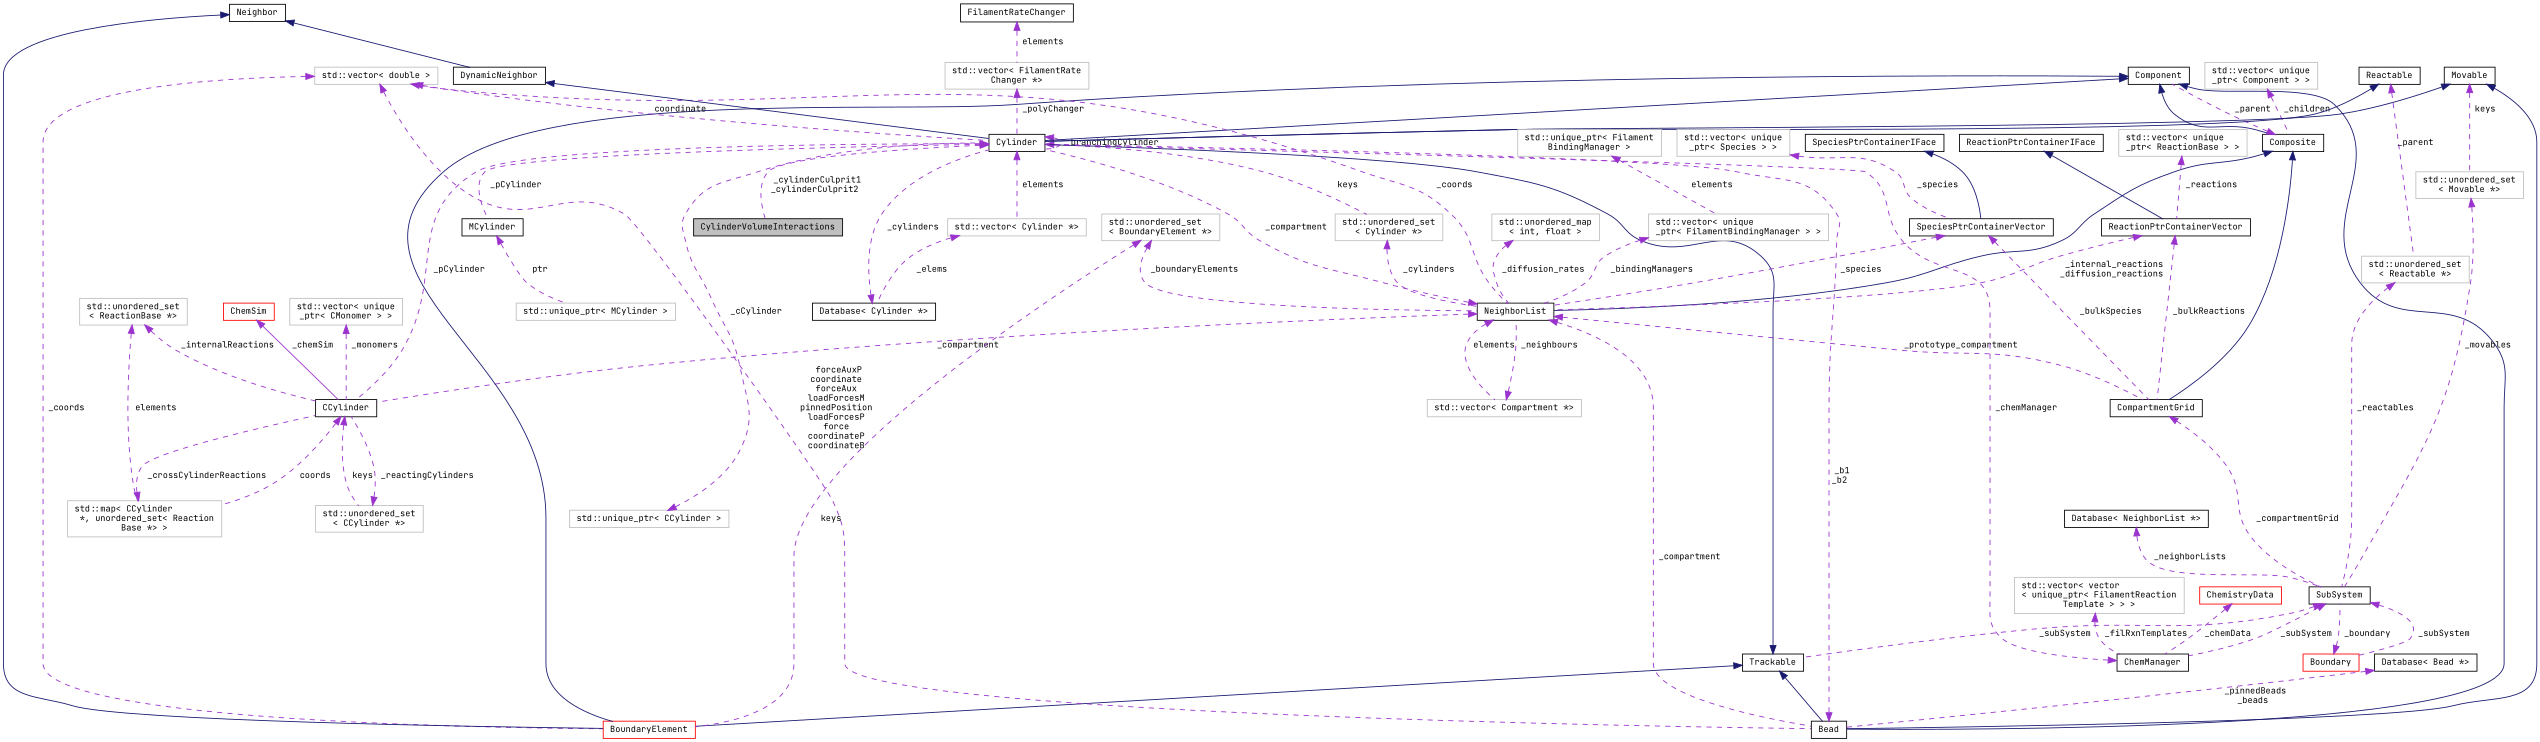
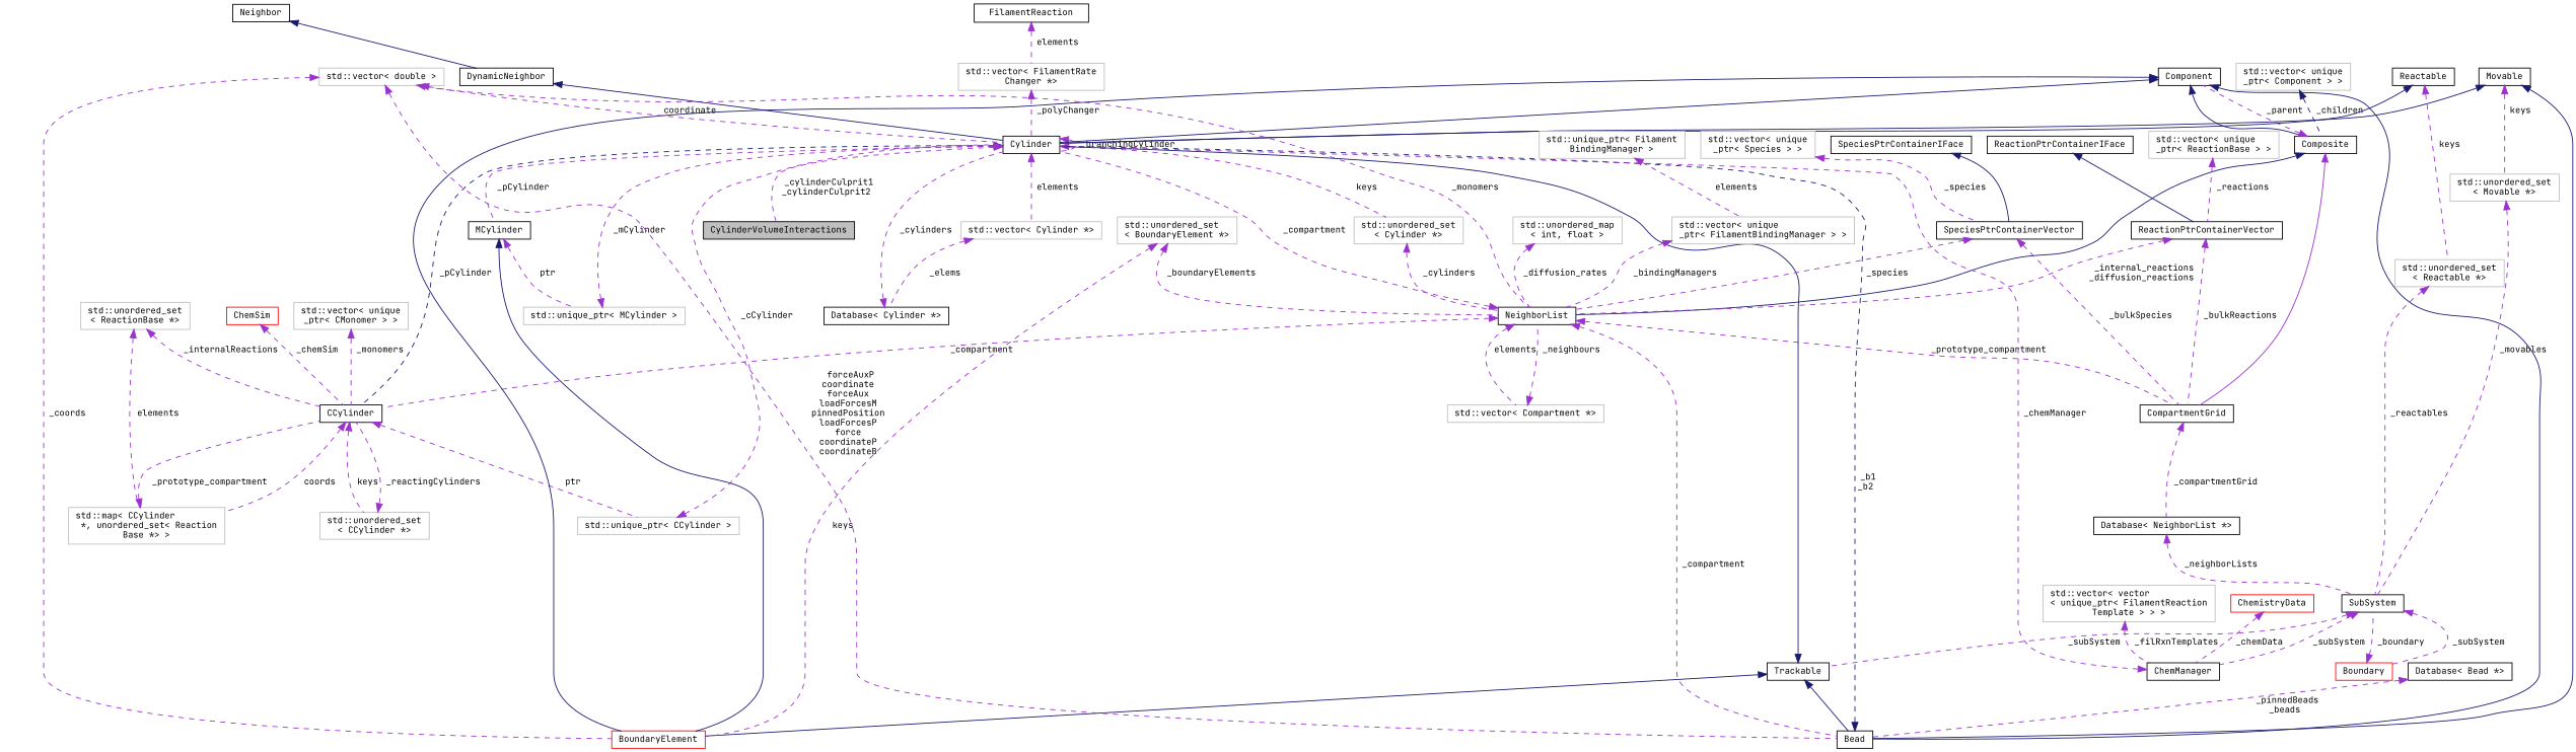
  digraph {
    fontname="JetBrains Mono"
    node [color=black fillcolor=white fontname="JetBrains Mono" fontsize=10 shape=record style=filled]
    edge [color=darkorchid3 dir=back fontname="JetBrains Mono" fontsize=10 labelfontname=Helvetica labelfontsize=10 style=dashed]
    n1 [fillcolor=grey75 fontcolor=black height=0.2 label=CylinderVolumeInteractions width=0.4]
    n2 [height=0.2 label=Cylinder width=0.4]
    n3 [color=grey75 height=0.2 label="std::unordered_set\l\< Cylinder *\>" width=0.4]
    n4 [height=0.2 label=CCylinder width=0.4]
    n5 [color=grey75 height=0.2 label="std::vector\< Cylinder *\>" width=0.4]
    n6 [height=0.2 label=MCylinder width=0.4]
    n7 [height=0.2 label=NeighborList width=0.4]
    n8 [color=grey75 height=0.2 label="std::unique_ptr\< CCylinder \>" width=0.4]
    n9 [color=grey75 height=0.2 label="std::map\< CCylinder\l *, unordered_set\< Reaction\lBase *\> \>" width=0.4]
    n10 [color=grey75 height=0.2 label="std::unordered_set\l\< CCylinder *\>" width=0.4]
    n11 [height=0.2 label="Database\< Cylinder *\>" width=0.4]
    n12 [color=grey75 height=0.2 label="std::unique_ptr\< MCylinder \>" width=0.4]
    n13 [height=0.2 label=Component width=0.4]
    n14 [height=0.2 label=Composite width=0.4]
    n15 [height=0.2 label=Bead width=0.4]
    n16 [color=red height=0.2 label=BoundaryElement width=0.4]
    n17 [height=0.2 label=CompartmentGrid width=0.4]
    n18 [height=0.2 label=SubSystem width=0.4]
    n19 [color=grey75 height=0.2 label="std::vector\< Compartment *\>" width=0.4]
    n20 [color=grey75 height=0.2 label="std::vector\< unique\l_ptr\< Component \> \>" width=0.4]
    n21 [height=0.2 label=Trackable width=0.4]
    n22 [color=red height=0.2 label=Boundary width=0.4]
    n23 [height=0.2 label=ChemManager width=0.4]
    n24 [color=grey75 height=0.2 label="std::unordered_set\l\< Movable *\>" width=0.4]
    n25 [height=0.2 label=Movable width=0.4]
    n26 [color=grey75 height=0.2 label="std::unordered_set\l\< Reactable *\>" width=0.4]
    n27 [height=0.2 label=Reactable width=0.4]
    n28 [height=0.2 label="Database\< Bead *\>" width=0.4]
    n29 [color=grey75 height=0.2 label="std::vector\< double \>" width=0.4]
    n30 [color=grey75 height=0.2 label="std::unordered_set\l\< BoundaryElement *\>" width=0.4]
    n31 [height=0.2 label=Neighbor width=0.4]
    n32 [height=0.2 label=DynamicNeighbor width=0.4]
    n33 [height=0.2 label=ReactionPtrContainerVector width=0.4]
    n34 [height=0.2 label=ReactionPtrContainerIFace width=0.4]
    n35 [color=grey75 height=0.2 label="std::vector\< unique\l_ptr\< ReactionBase \> \>" width=0.4]
    n36 [color=grey75 height=0.2 label="std::unordered_map\l\< int, float \>" width=0.4]
    n37 [color=grey75 height=0.2 label="std::vector\< unique\l_ptr\< FilamentBindingManager \> \>" width=0.4]
    n38 [color=grey75 height=0.2 label="std::unique_ptr\< Filament\lBindingManager \>" width=0.4]
    n39 [height=0.2 label=SpeciesPtrContainerVector width=0.4]
    n40 [height=0.2 label=SpeciesPtrContainerIFace width=0.4]
    n41 [color=grey75 height=0.2 label="std::vector\< unique\l_ptr\< Species \> \>" width=0.4]
    n42 [height=0.2 label="Database\< NeighborList *\>" width=0.4]
    n43 [color=grey75 height=0.2 label="std::vector\< FilamentRate\lChanger *\>" width=0.4]
-   n44 [height=0.2 label=FilamentRateChanger width=0.4]
+   n44 [height=0.2 label=FilamentReaction width=0.4]
    n45 [color=grey75 height=0.2 label="std::unordered_set\l\< ReactionBase *\>" width=0.4]
    n46 [color=grey75 height=0.2 label="std::vector\< unique\l_ptr\< CMonomer \> \>" width=0.4]
    n47 [color=red height=0.2 label=ChemSim width=0.4]
    n48 [color=grey75 height=0.2 label="std::vector\< vector\l\< unique_ptr\< FilamentReaction\lTemplate \> \> \>" width=0.4]
    n49 [color=red height=0.2 label=ChemistryData width=0.4]
    n2 -> n1 [label=" _cylinderCulprit1\n_cylinderCulprit2"]
    n2 -> n2 [label=" _branchingCylinder"]
    n2 -> n3 [label=" keys"]
-   n2 -> n4 [label=" _pCylinder"]
+   n2 -> n4 [color=midnightblue label=" _pCylinder"]
    n2 -> n5 [label=" elements"]
    n2 -> n6 [label=" _pCylinder"]
    n3 -> n7 [label=" _cylinders"]
+   n4 -> n8 [label=" ptr"]
    n4 -> n9 [label=" coords"]
    n4 -> n10 [label=" keys"]
    n5 -> n11 [label=" _elems"]
    n6 -> n12 [label=" ptr"]
    n7 -> n2 [label=" _compartment"]
    n7 -> n4 [label=" _compartment"]
    n7 -> n15 [label=" _compartment"]
    n7 -> n17 [label=" _prototype_compartment"]
    n7 -> n19 [label=" elements"]
    n8 -> n2 [label=" _cCylinder"]
-   n9 -> n4 [label=" _crossCylinderReactions"]
+   n9 -> n4 [label=" _prototype_compartment"]
    n10 -> n4 [label=" _reactingCylinders"]
    n11 -> n2 [label=" _cylinders"]
+   n12 -> n2 [label=" _mCylinder"]
    n13 -> n2 [color=midnightblue style=solid]
    n13 -> n14 [color=midnightblue style=solid]
    n13 -> n15 [color=midnightblue style=solid]
    n13 -> n16 [color=midnightblue style=solid]
    n14 -> n7 [color=midnightblue style=solid]
    n14 -> n13 [label=" _parent"]
-   n14 -> n17 [color=midnightblue style=solid]
-   n15 -> n2 [label=" _b1\n_b2"]
-   n17 -> n18 [label=" _compartmentGrid"]
+   n14 -> n17 [style=solid]
+   n15 -> n2 [color=midnightblue label=" _b1\n_b2"]
+   n17 -> n42 [label=" _compartmentGrid"]
    n18 -> n21 [label=" _subSystem"]
    n18 -> n22 [label=" _subSystem"]
    n18 -> n23 [label=" _subSystem"]
    n19 -> n7 [label=" _neighbours"]
-   n20 -> n14 [label=" _children"]
+   n20 -> n14 [color=midnightblue label=" _children"]
    n21 -> n2 [color=midnightblue style=solid]
    n21 -> n15 [color=midnightblue style=solid]
    n21 -> n16 [color=midnightblue style=solid]
    n22 -> n18 [label=" _boundary"]
    n23 -> n2 [label=" _chemManager"]
    n24 -> n18 [label=" _movables"]
    n25 -> n2 [color=midnightblue style=solid]
    n25 -> n15 [color=midnightblue style=solid]
    n25 -> n24 [label=" keys"]
    n26 -> n18 [label=" _reactables"]
    n27 -> n2 [color=midnightblue style=solid]
-   n27 -> n26 [label=" _parent"]
+   n27 -> n26 [label=" keys"]
    n28 -> n15 [label=" _pinnedBeads\n_beads"]
    n29 -> n2 [label=" coordinate"]
-   n29 -> n7 [label=" _coords"]
+   n29 -> n7 [label=" _monomers"]
    n29 -> n15 [label=" forceAuxP\ncoordinate\nforceAux\nloadForcesM\npinnedPosition\nloadForcesP\nforce\ncoordinateP\ncoordinateB"]
    n29 -> n16 [label=" _coords"]
    n30 -> n7 [label=" _boundaryElements"]
    n30 -> n16 [label=" keys"]
-   n31 -> n16 [color=midnightblue style=solid]
+   n6 -> n16 [color=midnightblue style=solid]
    n31 -> n32 [color=midnightblue style=solid]
    n32 -> n2 [color=midnightblue style=solid]
    n33 -> n7 [label=" _internal_reactions\n_diffusion_reactions"]
    n33 -> n17 [label=" _bulkReactions"]
    n34 -> n33 [color=midnightblue style=solid]
    n35 -> n33 [label=" _reactions"]
    n36 -> n7 [label=" _diffusion_rates"]
    n37 -> n7 [label=" _bindingManagers"]
    n38 -> n37 [label=" elements"]
    n39 -> n7 [label=" _species"]
    n39 -> n17 [label=" _bulkSpecies"]
    n40 -> n39 [color=midnightblue style=solid]
    n41 -> n39 [label=" _species"]
    n42 -> n18 [label=" _neighborLists"]
    n43 -> n2 [label=" _polyChanger"]
    n44 -> n43 [label=" elements"]
    n45 -> n4 [label=" _internalReactions"]
    n45 -> n9 [label=" elements"]
    n46 -> n4 [label=" _monomers"]
-   n47 -> n4 [label=" _chemSim" style=solid]
+   n47 -> n4 [label=" _chemSim"]
    n48 -> n23 [label=" _filRxnTemplates"]
    n49 -> n23 [label=" _chemData"]
  }
